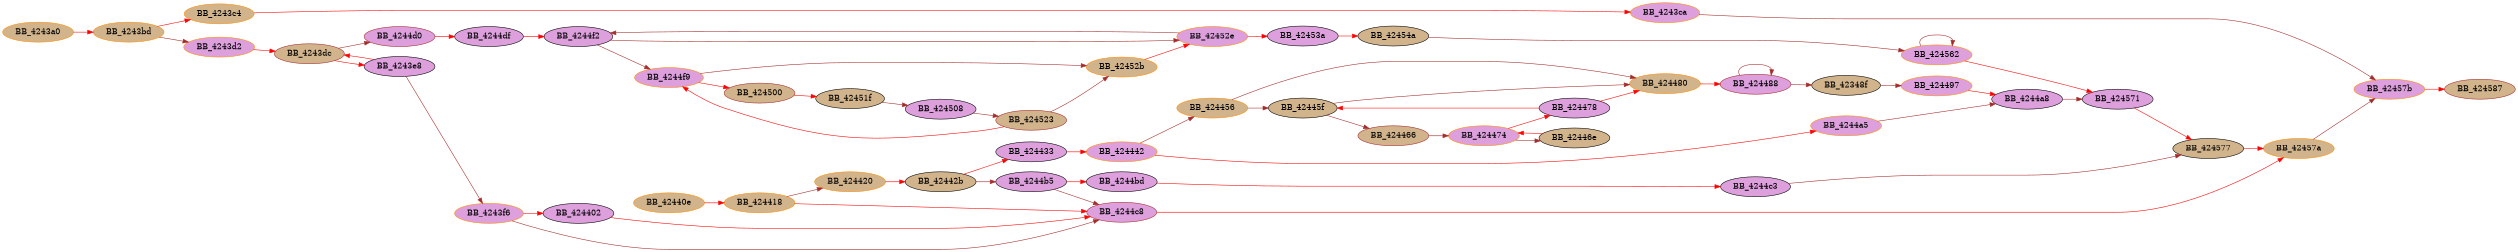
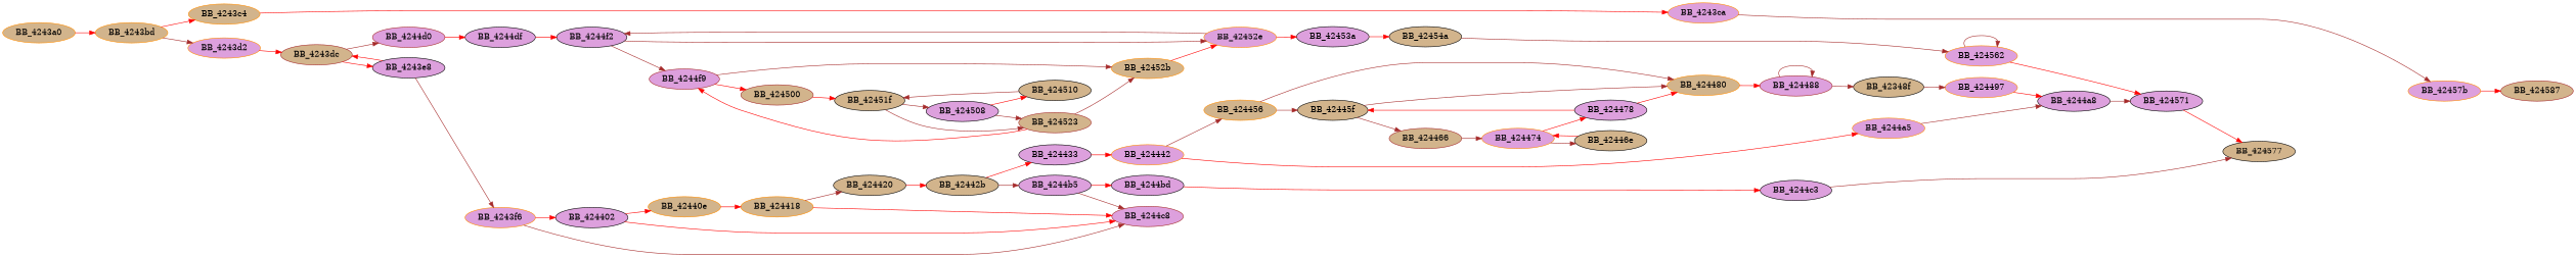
  digraph {
    rankdir=LR
    node [color=black fillcolor=plum style=filled]
    edge [color=red]
    BB_4243a0 [color=darkorange fillcolor=tan]
    BB_4243bd [color=darkorange fillcolor=tan]
    BB_4243c4 [color=darkorange fillcolor=tan]
    BB_4243d2 [color=darkorange]
    BB_4243ca [color=darkorange]
    BB_4243dc [color=brown fillcolor=tan]
    BB_42457b [color=darkorange]
    BB_4243e8
    BB_4244d0 [color=brown]
    BB_424587 [color=brown fillcolor=tan]
    BB_4243f6 [color=darkorange]
    BB_4244df
    BB_424402
    BB_4244c8 [color=brown]
    BB_4244f2
    BB_42440e [color=darkorange fillcolor=tan]
-   BB_42457a [color=darkorange fillcolor=tan]
    BB_424418 [color=darkorange fillcolor=tan]
-   BB_424420 [color=darkorange fillcolor=tan]
+   BB_424420 [fillcolor=tan]
    BB_42442b [fillcolor=tan]
    BB_424433
    BB_4244b5
    BB_424442 [color=darkorange]
    BB_4244bd
    BB_424456 [color=darkorange fillcolor=tan]
    BB_4244a5 [color=darkorange]
    BB_4244c3
    BB_42445f [fillcolor=tan]
    BB_424480 [color=darkorange fillcolor=tan]
    BB_4244a8
    BB_424466 [color=brown fillcolor=tan]
    BB_424488 [color=brown]
    BB_424571
    BB_424474 [color=darkorange]
    n35 [fillcolor=tan label=BB_42348f]
    BB_42446e [fillcolor=tan]
    BB_424478
    BB_424497 [color=darkorange]
    BB_424577 [fillcolor=tan]
-   BB_4244f9 [color=darkorange]
+   BB_4244f9 [color=brown]
    BB_42452e [color=darkorange]
    BB_424500 [color=brown fillcolor=tan]
    BB_42452b [color=darkorange fillcolor=tan]
    BB_42453a
    BB_42451f [fillcolor=tan]
    BB_42454a [fillcolor=tan]
    BB_424508
    BB_424523 [color=brown fillcolor=tan]
+   BB_424510 [fillcolor=tan]
    BB_424562 [color=darkorange]
    BB_4243a0 -> BB_4243bd
    BB_4243bd -> BB_4243c4
    BB_4243bd -> BB_4243d2 [color=brown]
    BB_4243c4 -> BB_4243ca
    BB_4243d2 -> BB_4243dc
    BB_4243ca -> BB_42457b [color=brown]
    BB_4243dc -> BB_4243e8
    BB_4243dc -> BB_4244d0 [color=brown]
    BB_42457b -> BB_424587
    BB_4243e8 -> BB_4243dc
    BB_4243e8 -> BB_4243f6 [color=brown]
    BB_4244d0 -> BB_4244df
    BB_4243f6 -> BB_424402
    BB_4243f6 -> BB_4244c8 [color=brown]
    BB_4244df -> BB_4244f2
    BB_424402 -> BB_4244c8
-   BB_4244c8 -> BB_42457a
+   BB_424402 -> BB_42440e
    BB_4244f2 -> BB_4244f9 [color=brown]
    BB_4244f2 -> BB_42452e [color=brown]
    BB_42440e -> BB_424418
-   BB_42457a -> BB_42457b [color=brown]
    BB_424418 -> BB_4244c8
    BB_424418 -> BB_424420 [color=brown]
    BB_424420 -> BB_42442b
    BB_42442b -> BB_424433
    BB_42442b -> BB_4244b5 [color=brown]
    BB_424433 -> BB_424442
    BB_4244b5 -> BB_4244c8 [color=brown]
    BB_4244b5 -> BB_4244bd
    BB_424442 -> BB_424456 [color=brown]
    BB_424442 -> BB_4244a5
    BB_4244bd -> BB_4244c3
    BB_424456 -> BB_42445f [color=brown]
    BB_424456 -> BB_424480 [color=brown]
    BB_4244a5 -> BB_4244a8 [color=brown]
    BB_4244c3 -> BB_424577 [color=brown]
    BB_42445f -> BB_424480 [color=brown]
    BB_42445f -> BB_424466 [color=brown]
    BB_424480 -> BB_424488
    BB_4244a8 -> BB_424571 [color=brown]
    BB_424466 -> BB_424474 [color=brown]
    BB_424488 -> BB_424488 [color=brown]
    BB_424488 -> n35 [color=brown]
    BB_424571 -> BB_424577
    BB_424474 -> BB_42446e [color=brown]
    BB_424474 -> BB_424478
    n35 -> BB_424497 [color=brown]
    BB_42446e -> BB_424474
    BB_424478 -> BB_42445f
    BB_424478 -> BB_424480
    BB_424497 -> BB_4244a8
-   BB_424577 -> BB_42457a
    BB_4244f9 -> BB_424500
    BB_4244f9 -> BB_42452b [color=brown]
    BB_42452e -> BB_4244f2 [color=brown]
    BB_42452e -> BB_42453a
    BB_424500 -> BB_42451f
    BB_42452b -> BB_42452e
    BB_42453a -> BB_42454a
    BB_42451f -> BB_424508 [color=brown]
+   BB_42451f -> BB_424523 [color=brown]
    BB_42454a -> BB_424562 [color=brown]
    BB_424508 -> BB_424523 [color=brown]
+   BB_424508 -> BB_424510
    BB_424523 -> BB_4244f9
    BB_424523 -> BB_42452b [color=brown]
+   BB_424510 -> BB_42451f [color=brown]
    BB_424562 -> BB_424571
    BB_424562 -> BB_424562 [color=brown]
  }
